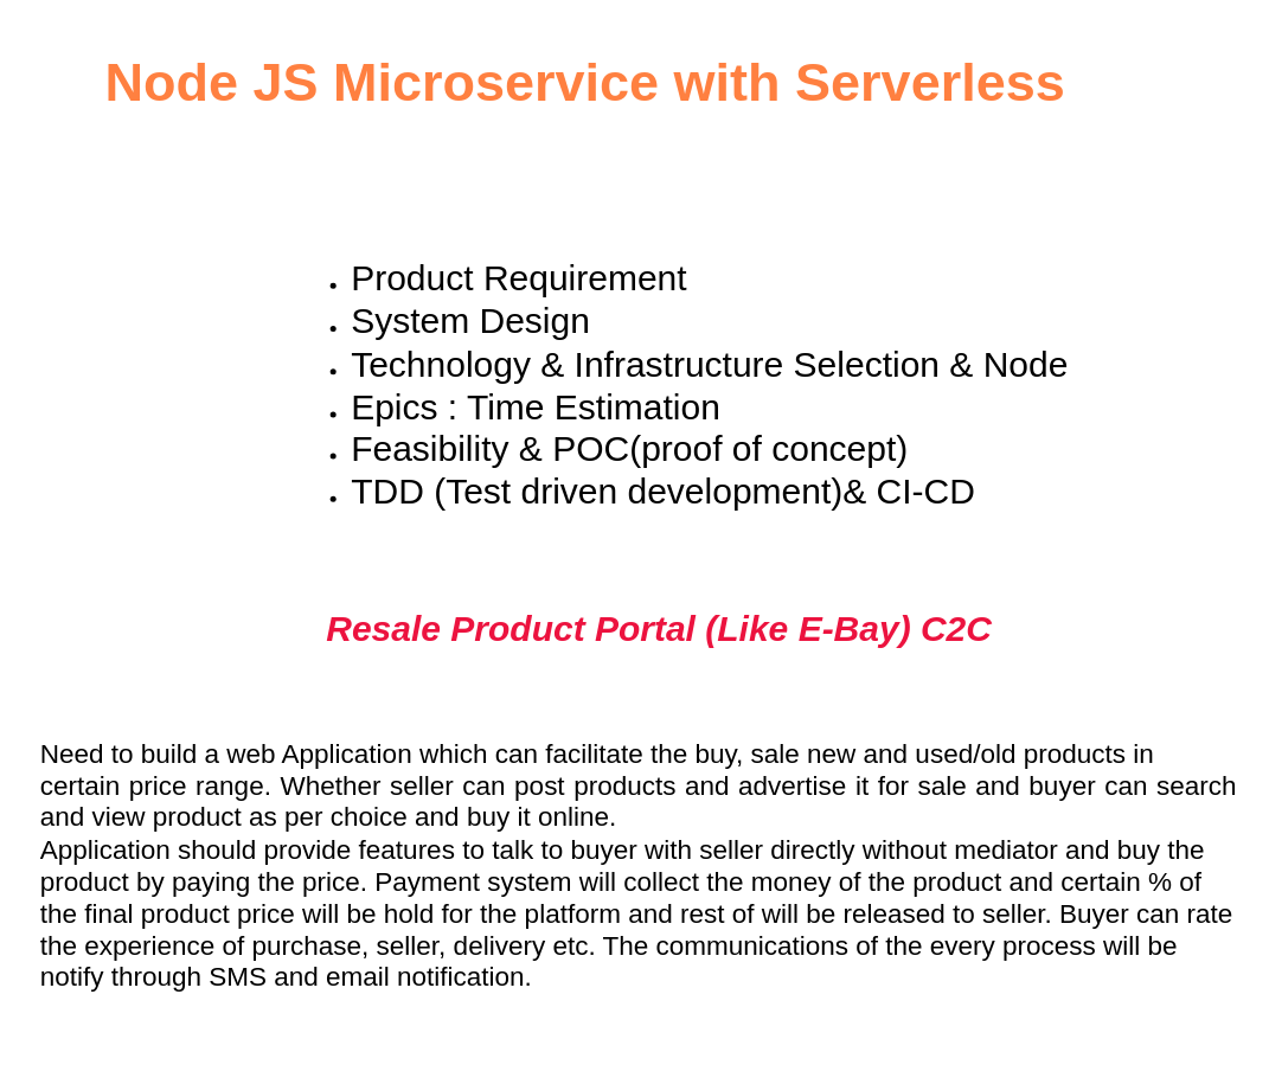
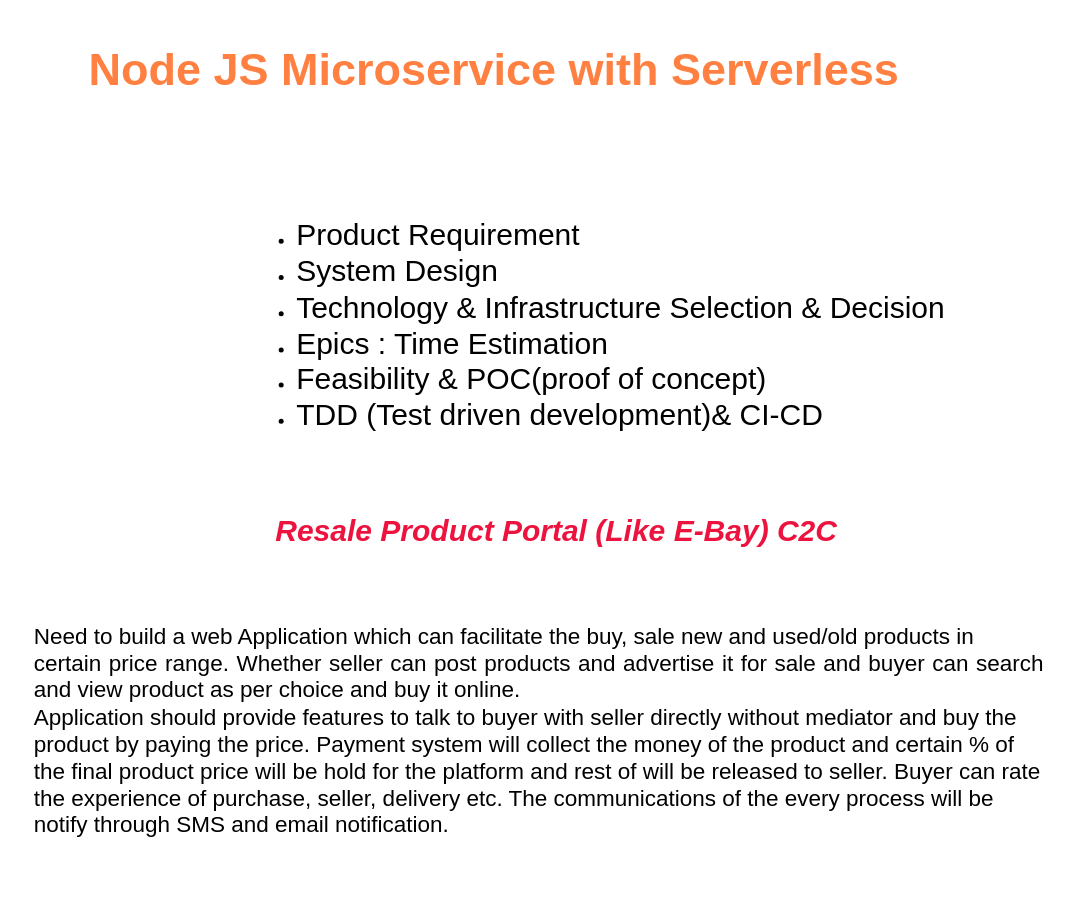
  <mxCell id="0" />
  <mxCell id="1" parent="0" />
  <mxCell id="2" value="&lt;b&gt;&lt;font color=&quot;#ff8040&quot; style=&quot;font-size: 36px;&quot;&gt;Node JS Microservice with Serverless&amp;nbsp; &lt;br&gt;&lt;/font&gt;&lt;/b&gt;" style="text;html=1;strokeColor=none;fillColor=none;align=center;verticalAlign=middle;whiteSpace=wrap;rounded=0;" vertex="1" parent="1"><mxGeometry x="20" y="20" width="760" height="70" as="geometry" /></mxCell>
- <mxCell id="3" value="&lt;div align=&quot;left&quot;&gt;&lt;ul&gt;&lt;li&gt;&lt;font style=&quot;font-size: 24px;&quot;&gt;Product Requirement &lt;br&gt;&lt;/font&gt;&lt;/li&gt;&lt;li&gt;&lt;div&gt;&lt;font style=&quot;font-size: 24px;&quot;&gt;System Design&lt;/font&gt;&lt;/div&gt;&lt;/li&gt;&lt;li&gt;&lt;font style=&quot;font-size: 24px;&quot;&gt;Technology &amp;amp; Infrastructure Selection &amp;amp; Node&lt;/font&gt;&lt;/li&gt;&lt;li&gt;&lt;font style=&quot;font-size: 24px;&quot;&gt;Epics : Time Estimation&lt;/font&gt;&lt;/li&gt;&lt;li&gt;&lt;font style=&quot;font-size: 24px;&quot;&gt;Feasibility &amp;amp; POC(proof of concept)&lt;/font&gt;&lt;/li&gt;&lt;li&gt;&lt;font style=&quot;font-size: 24px;&quot;&gt;TDD (Test driven development)&amp;amp; CI-CD&lt;br&gt;&lt;/font&gt;&lt;/li&gt;&lt;/ul&gt;&lt;/div&gt;" style="text;html=1;strokeColor=none;fillColor=none;align=left;verticalAlign=middle;whiteSpace=wrap;rounded=0;" vertex="1" parent="1"><mxGeometry x="195" y="100" width="580" height="320" as="geometry" /></mxCell>
+ <mxCell id="3" value="&lt;div align=&quot;left&quot;&gt;&lt;ul&gt;&lt;li&gt;&lt;font style=&quot;font-size: 24px;&quot;&gt;Product Requirement &lt;br&gt;&lt;/font&gt;&lt;/li&gt;&lt;li&gt;&lt;div&gt;&lt;font style=&quot;font-size: 24px;&quot;&gt;System Design&lt;/font&gt;&lt;/div&gt;&lt;/li&gt;&lt;li&gt;&lt;font style=&quot;font-size: 24px;&quot;&gt;Technology &amp;amp; Infrastructure Selection &amp;amp; Decision&lt;/font&gt;&lt;/li&gt;&lt;li&gt;&lt;font style=&quot;font-size: 24px;&quot;&gt;Epics : Time Estimation&lt;/font&gt;&lt;/li&gt;&lt;li&gt;&lt;font style=&quot;font-size: 24px;&quot;&gt;Feasibility &amp;amp; POC(proof of concept)&lt;/font&gt;&lt;/li&gt;&lt;li&gt;&lt;font style=&quot;font-size: 24px;&quot;&gt;TDD (Test driven development)&amp;amp; CI-CD&lt;br&gt;&lt;/font&gt;&lt;/li&gt;&lt;/ul&gt;&lt;/div&gt;" style="text;html=1;strokeColor=none;fillColor=none;align=left;verticalAlign=middle;whiteSpace=wrap;rounded=0;" vertex="1" parent="1"><mxGeometry x="195" y="100" width="580" height="320" as="geometry" /></mxCell>
  <mxCell id="4" value="&lt;font style=&quot;font-size: 24px;&quot; color=&quot;#ec133f&quot;&gt;&lt;b&gt;&lt;i&gt;Resale Product Portal (Like E-Bay) C2C&lt;font&gt;&lt;br&gt;&lt;/font&gt;&lt;/i&gt;&lt;/b&gt;&lt;/font&gt;" style="text;html=1;strokeColor=none;fillColor=none;align=center;verticalAlign=middle;whiteSpace=wrap;rounded=0;" vertex="1" parent="1"><mxGeometry x="55" y="400" width="780" height="50" as="geometry" /></mxCell>
  <mxCell id="5" value="&lt;div align=&quot;justify&quot;&gt;&lt;font style=&quot;font-size: 18px;&quot;&gt;Need to build a web Application which can facilitate the buy, sale new and used/old products in &lt;br&gt;&lt;/font&gt;&lt;/div&gt;&lt;div align=&quot;justify&quot;&gt;&lt;font style=&quot;font-size: 18px;&quot;&gt;certain price range. Whether seller can post products and advertise it for sale and buyer can search and view product as per choice and buy it online.&lt;/font&gt;&lt;/div&gt;&lt;div align=&quot;justify&quot;&gt;&lt;font style=&quot;font-size: 18px;&quot;&gt;Application should provide features to talk to buyer with seller directly without mediator and buy the &lt;br&gt;&lt;/font&gt;&lt;/div&gt;&lt;div align=&quot;justify&quot;&gt;&lt;font style=&quot;font-size: 18px;&quot;&gt;product by paying the price. Payment system will collect the money of the product and certain % of &lt;br&gt;&lt;/font&gt;&lt;/div&gt;&lt;div align=&quot;justify&quot;&gt;&lt;font style=&quot;font-size: 18px;&quot;&gt;the final product price will be hold for the platform and rest of will be released to seller. Buyer can rate&lt;/font&gt;&lt;/div&gt;&lt;div align=&quot;justify&quot;&gt;&lt;font style=&quot;font-size: 18px;&quot;&gt;the experience of purchase, seller, delivery etc. The communications of the every process will be &lt;br&gt;&lt;/font&gt;&lt;/div&gt;&lt;div align=&quot;justify&quot;&gt;&lt;font style=&quot;font-size: 18px;&quot;&gt;notify through SMS and email notification.&lt;br&gt;&lt;/font&gt;&lt;/div&gt;" style="text;html=1;strokeColor=none;fillColor=none;align=left;verticalAlign=middle;whiteSpace=wrap;rounded=0;" vertex="1" parent="1"><mxGeometry x="25" y="460" width="810" height="250" as="geometry" /></mxCell>
